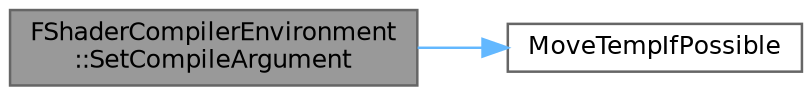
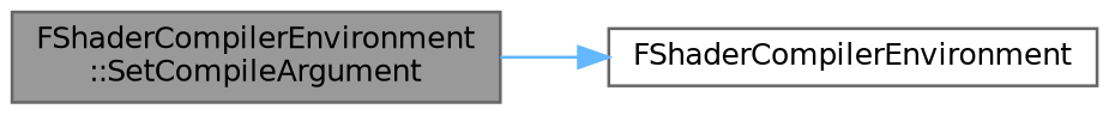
  digraph {
    rankdir=LR
    node [fontname=Helvetica fontsize=10 shape=box style=filled]
    n1 [color=gray40 fillcolor=grey60 fontcolor=black height=0.2 label="FShaderCompilerEnvironment\l::SetCompileArgument" width=0.4]
-   n2 [color=grey40 fillcolor=white height=0.2 label=MoveTempIfPossible width=0.4]
+   n2 [color=grey40 fillcolor=white height=0.2 label=FShaderCompilerEnvironment width=0.4]
    n1 -> n2 [color=steelblue1 fontname=Helvetica fontsize=10 labelfontname=Helvetica labelfontsize=10 style=solid]
  }
